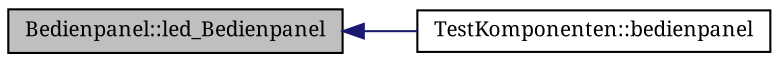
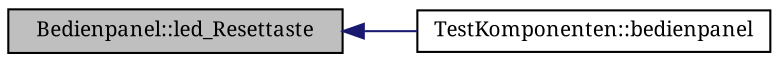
  digraph {
    rankdir=LR
    fontname="Noto Serif"
    node [color=black fontname="Noto Serif" fontsize=10 shape=record style=filled]
-   n1 [fillcolor=grey75 fontcolor=black height=0.2 label="Bedienpanel::led_Bedienpanel" width=0.4]
+   n1 [fillcolor=grey75 fontcolor=black height=0.2 label="Bedienpanel::led_Resettaste" width=0.4]
    n2 [fillcolor=white height=0.2 label="TestKomponenten::bedienpanel" width=0.4]
    n1 -> n2 [color=midnightblue dir=back fontname="Noto Serif" fontsize=10 labelfontname=Helvetica labelfontsize=10 style=solid]
  }
